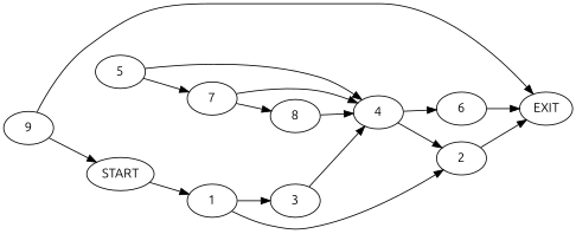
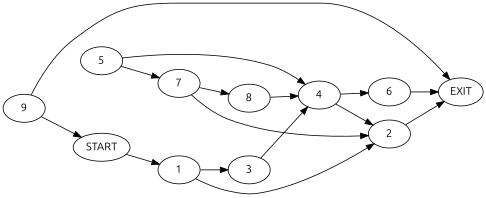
  digraph {
    fontname=Ubuntu
    rankdir=LR
    node [fontname=Ubuntu]
    edge [fontname=Ubuntu]
    n1 [label=START]
    1
    2
    3
    9
    n6 [label=EXIT]
    4
    6
    5
    7
    8
    n1 -> 1
    1 -> 2
    1 -> 3
    2 -> n6
    3 -> 4
    9 -> n1
    9 -> n6
    4 -> 2
    4 -> 6
    6 -> n6
    5 -> 4
    5 -> 7
-   7 -> 4
+   7 -> 2
    7 -> 8
    8 -> 4
  }
